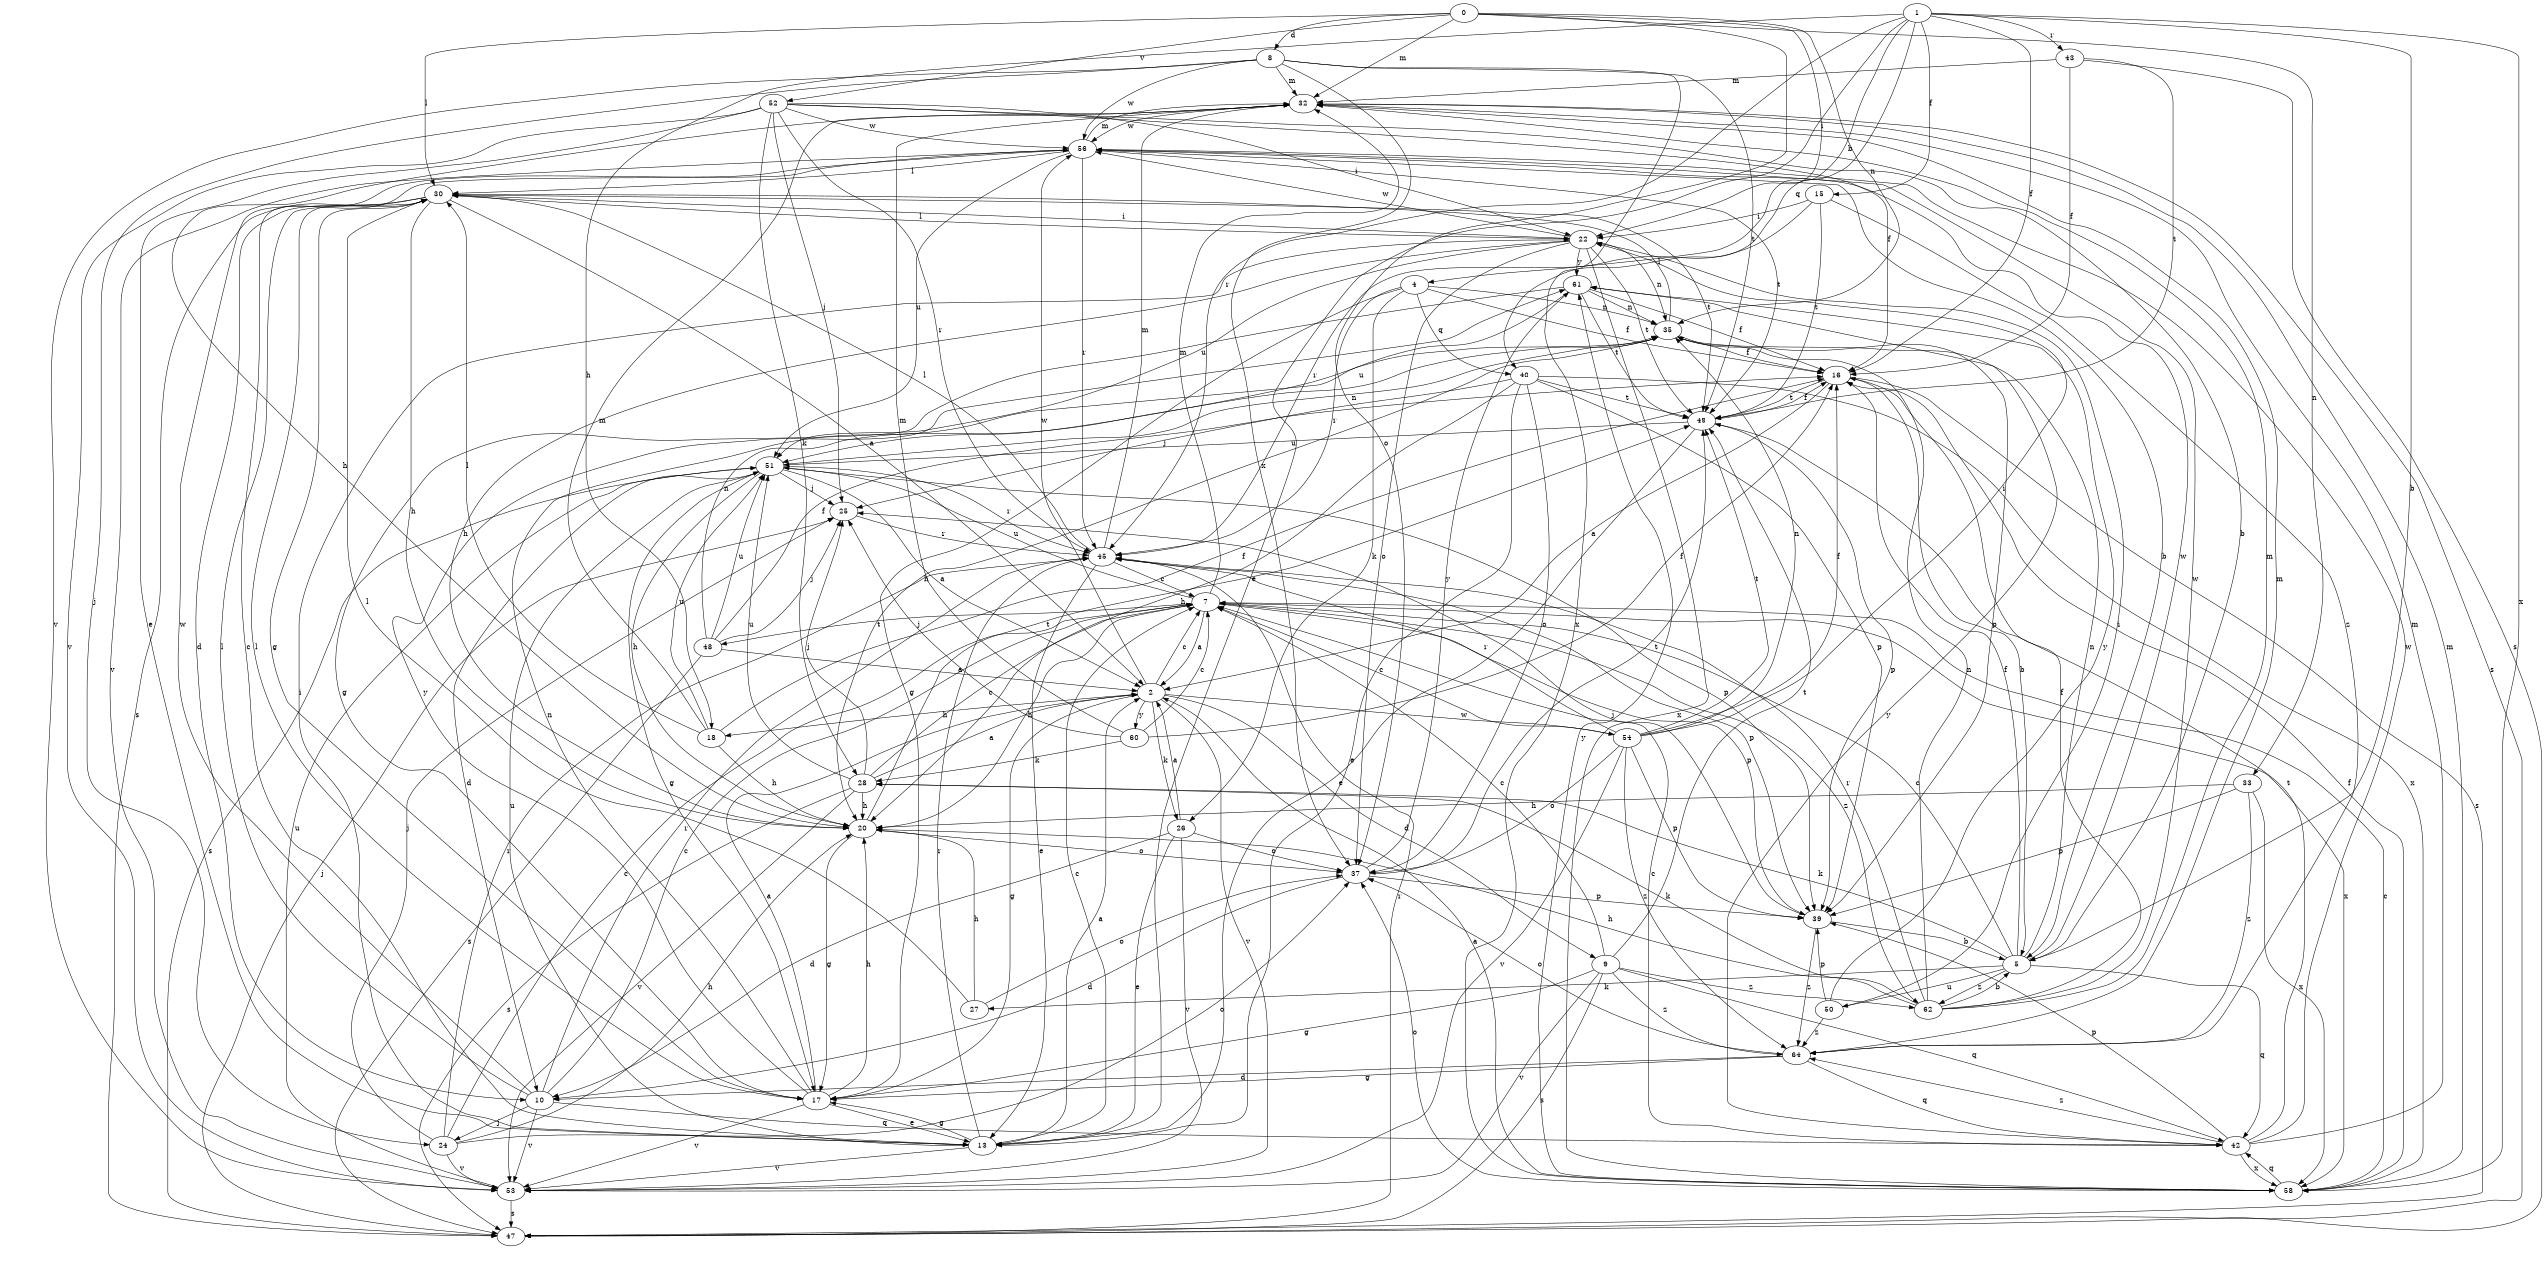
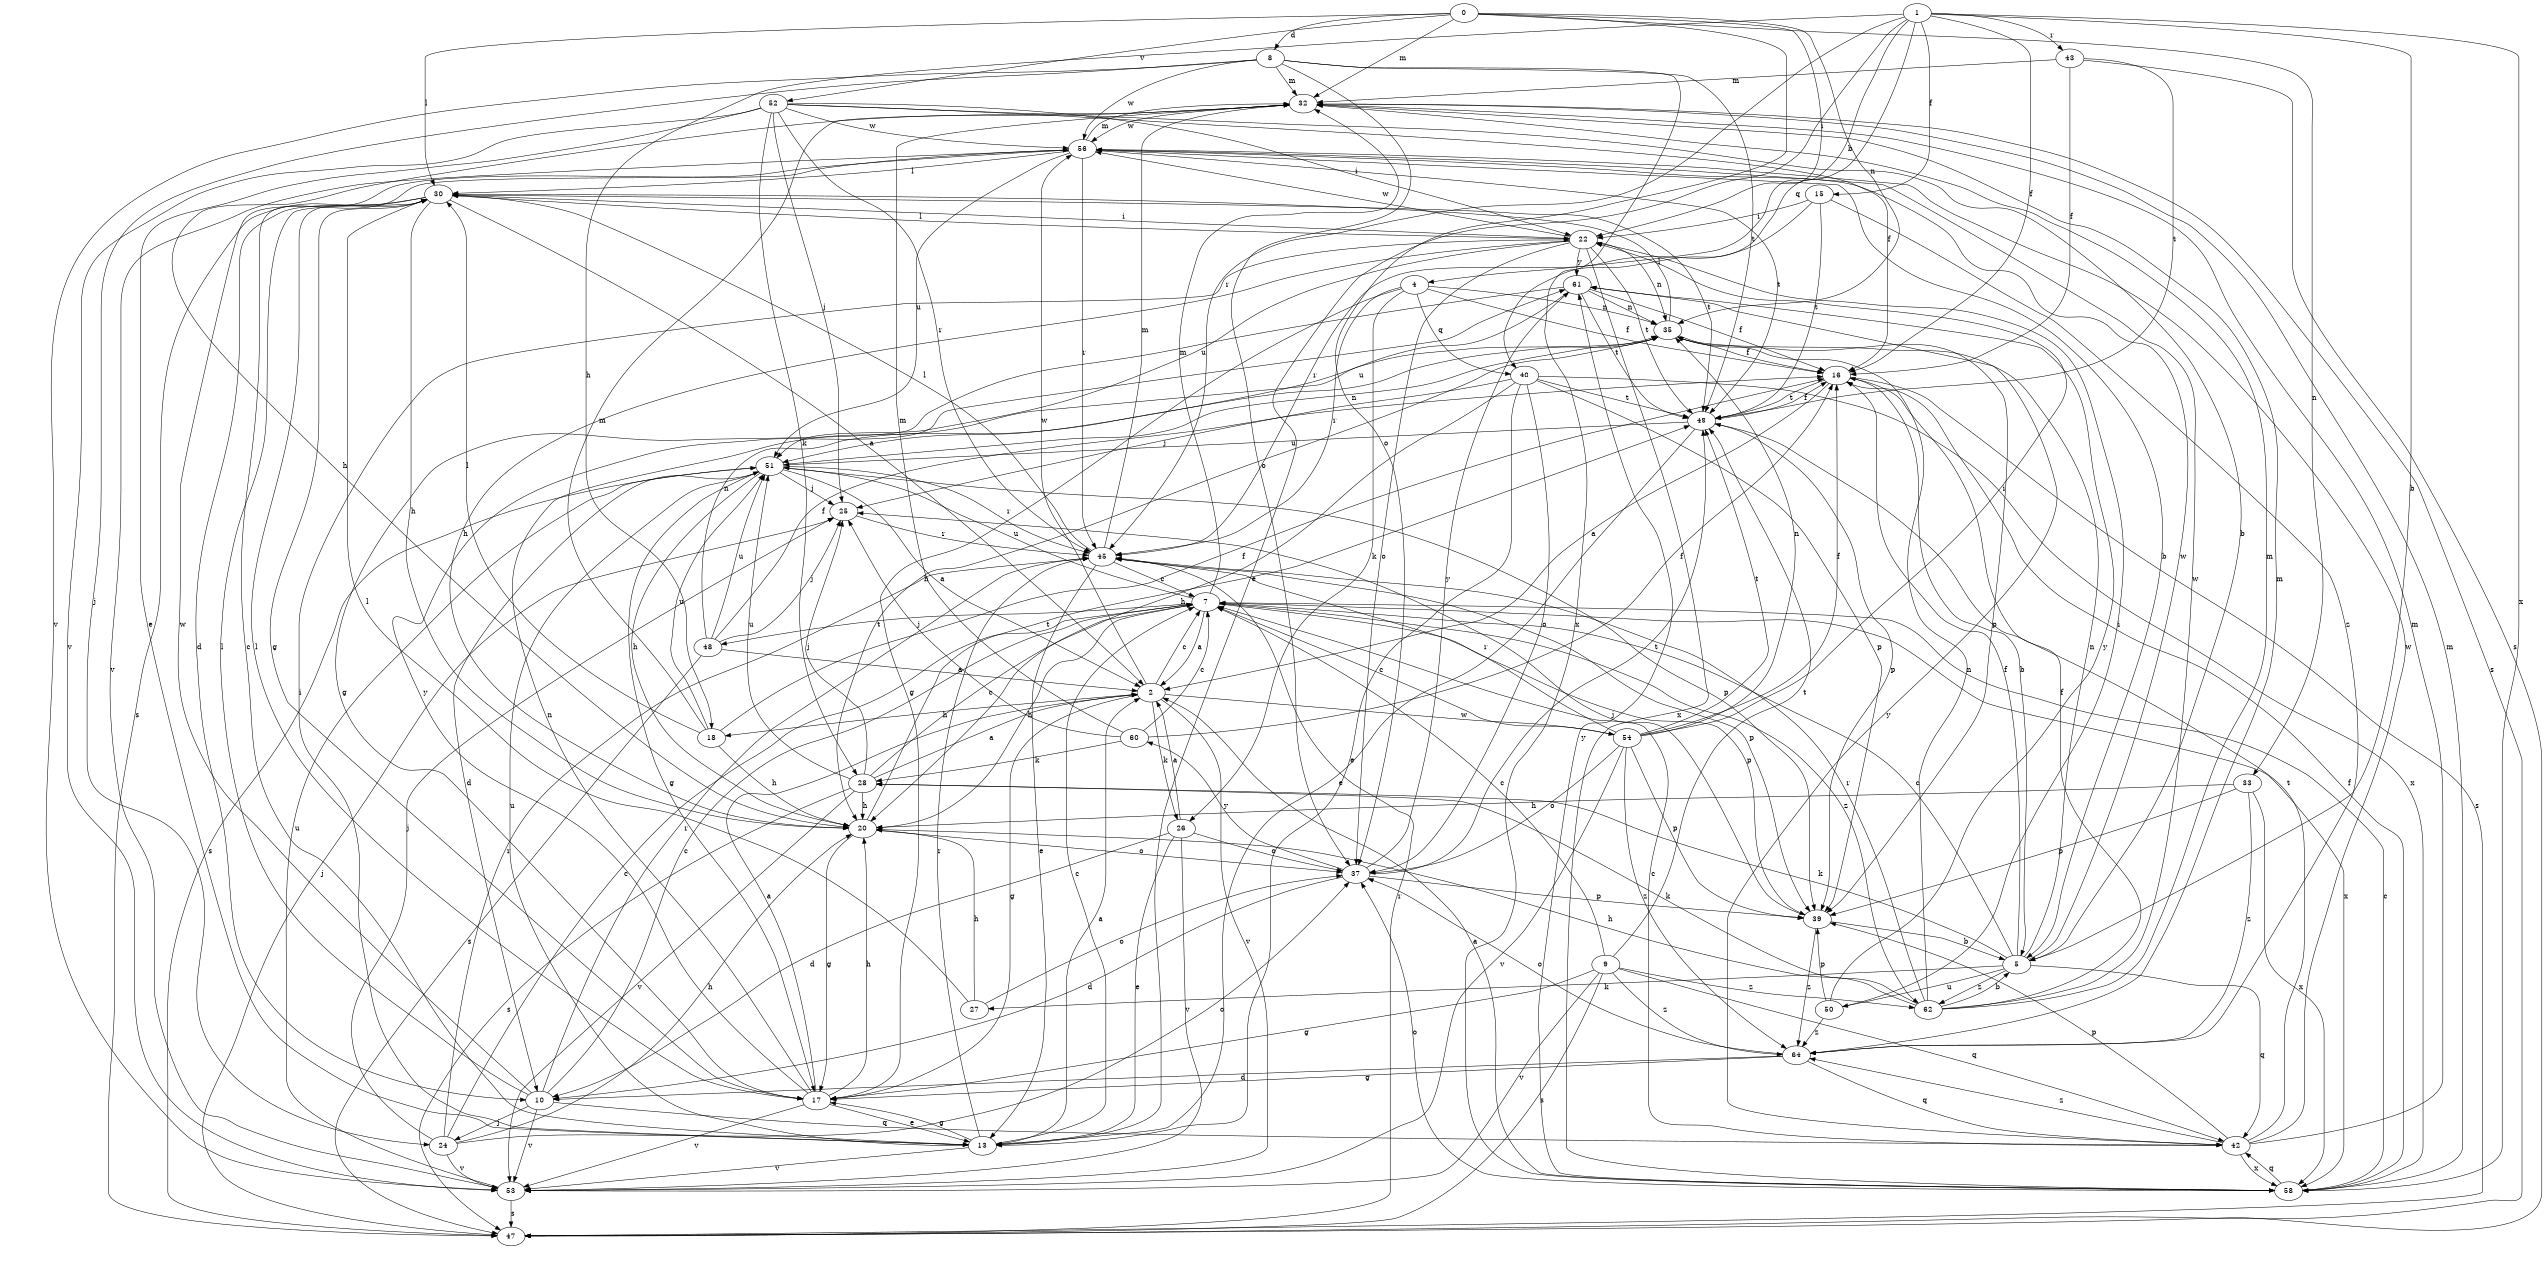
  strict digraph {
    0
    8
    22
    30
    32
    33
    35
    37
    52
    58
    53
    56
    24
    49
    20
    51
    61
    2
    17
    47
    10
    39
    64
    16
    5
    13
    45
    28
    25
    1
    4
    15
    18
    40
    43
    26
    7
    27
    42
    50
    62
    9
    54
    60
    48
    0 -> 8 [label=d]
    0 -> 22 [label=i]
    0 -> 30 [label=l]
    0 -> 32 [label=m]
    0 -> 33 [label=n]
    0 -> 35 [label=n]
    0 -> 37 [label=o]
    0 -> 52 [label=v]
    8 -> 32 [label=m]
-   8 -> 37 [label=x]
+   8 -> 37 [label=o]
    8 -> 58 [label=x]
    8 -> 53 [label=v]
    8 -> 56 [label=w]
    8 -> 24 [label=j]
    8 -> 49 [label=t]
    22 -> 30 [label=l]
    22 -> 35 [label=n]
    22 -> 37 [label=o]
    22 -> 58 [label=x]
    22 -> 56 [label=w]
    22 -> 49 [label=t]
    22 -> 20 [label=h]
    22 -> 51 [label=u]
    22 -> 61 [label=y]
    30 -> 22 [label=i]
    30 -> 49 [label=t]
    30 -> 20 [label=h]
    30 -> 2 [label=a]
    30 -> 17 [label=g]
    30 -> 47 [label=s]
    30 -> 10 [label=d]
    32 -> 56 [label=w]
    32 -> 20 [label=h]
    32 -> 47 [label=s]
    33 -> 58 [label=x]
    33 -> 20 [label=h]
    33 -> 39 [label=p]
    33 -> 64 [label=z]
    35 -> 30 [label=l]
    35 -> 20 [label=h]
    35 -> 39 [label=p]
    35 -> 16 [label=f]
    37 -> 49 [label=t]
    37 -> 61 [label=y]
    37 -> 10 [label=d]
    37 -> 39 [label=p]
    52 -> 22 [label=i]
    52 -> 53 [label=v]
    52 -> 56 [label=w]
    52 -> 16 [label=f]
    52 -> 5 [label=b]
    52 -> 13 [label=e]
    52 -> 45 [label=r]
    52 -> 28 [label=k]
    52 -> 25 [label=j]
    58 -> 32 [label=m]
    58 -> 37 [label=o]
    58 -> 61 [label=y]
    58 -> 2 [label=a]
    58 -> 16 [label=f]
    58 -> 7 [label=c]
    58 -> 42 [label=q]
    53 -> 51 [label=u]
    53 -> 47 [label=s]
    56 -> 30 [label=l]
    56 -> 32 [label=m]
    56 -> 53 [label=v]
    56 -> 49 [label=t]
    56 -> 51 [label=u]
    56 -> 5 [label=b]
    56 -> 13 [label=c]
    56 -> 45 [label=r]
    24 -> 37 [label=o]
    24 -> 53 [label=v]
    24 -> 20 [label=h]
    24 -> 45 [label=r]
    24 -> 25 [label=j]
    24 -> 7 [label=c]
    49 -> 51 [label=u]
    49 -> 39 [label=p]
    49 -> 16 [label=f]
    49 -> 13 [label=e]
    20 -> 37 [label=o]
    20 -> 49 [label=t]
    20 -> 17 [label=g]
    51 -> 35 [label=n]
    51 -> 20 [label=h]
    51 -> 2 [label=a]
    51 -> 17 [label=g]
    51 -> 47 [label=s]
    51 -> 10 [label=d]
    51 -> 39 [label=p]
    51 -> 45 [label=r]
    51 -> 25 [label=j]
    61 -> 35 [label=n]
    61 -> 49 [label=t]
    61 -> 51 [label=u]
    61 -> 17 [label=g]
    61 -> 16 [label=f]
    2 -> 53 [label=v]
    2 -> 56 [label=w]
    2 -> 17 [label=g]
    2 -> 18 [label=h]
    2 -> 26 [label=k]
    2 -> 7 [label=c]
-   2 -> 9 [label=d]
    2 -> 54 [label=w]
-   2 -> 60 [label=y]
+   37 -> 60 [label=y]
    17 -> 30 [label=l]
    17 -> 35 [label=n]
    17 -> 53 [label=v]
    17 -> 20 [label=h]
    17 -> 61 [label=y]
    17 -> 2 [label=a]
    17 -> 13 [label=e]
    47 -> 45 [label=r]
    47 -> 25 [label=j]
    10 -> 30 [label=l]
    10 -> 53 [label=v]
    10 -> 56 [label=w]
    10 -> 24 [label=j]
    10 -> 45 [label=r]
    10 -> 7 [label=c]
    10 -> 42 [label=q]
    39 -> 64 [label=z]
    39 -> 5 [label=b]
    39 -> 25 [label=j]
    64 -> 32 [label=m]
    64 -> 37 [label=o]
    64 -> 17 [label=g]
    64 -> 10 [label=d]
    64 -> 42 [label=q]
    16 -> 49 [label=t]
    16 -> 2 [label=a]
    16 -> 47 [label=s]
    16 -> 5 [label=b]
    5 -> 35 [label=n]
    5 -> 56 [label=w]
    5 -> 16 [label=f]
    5 -> 28 [label=k]
    5 -> 7 [label=c]
    5 -> 27 [label=k]
    5 -> 42 [label=q]
    5 -> 50 [label=u]
    5 -> 62 [label=z]
    13 -> 22 [label=i]
    13 -> 53 [label=v]
    13 -> 51 [label=u]
    13 -> 2 [label=a]
    13 -> 17 [label=g]
    13 -> 45 [label=r]
    13 -> 7 [label=c]
    45 -> 30 [label=l]
    45 -> 32 [label=m]
    45 -> 39 [label=p]
    45 -> 13 [label=e]
    45 -> 7 [label=c]
    28 -> 53 [label=v]
    28 -> 20 [label=h]
    28 -> 51 [label=u]
    28 -> 2 [label=a]
    28 -> 47 [label=s]
    28 -> 25 [label=j]
    28 -> 7 [label=c]
    25 -> 45 [label=r]
    1 -> 58 [label=x]
    1 -> 16 [label=f]
    1 -> 5 [label=b]
    1 -> 13 [label=e]
    1 -> 45 [label=r]
    1 -> 4 [label=b]
    1 -> 15 [label=f]
    1 -> 18 [label=h]
    1 -> 40 [label=q]
    1 -> 43 [label=r]
    4 -> 35 [label=n]
    4 -> 17 [label=g]
    4 -> 16 [label=f]
    4 -> 45 [label=r]
    4 -> 40 [label=q]
    4 -> 26 [label=k]
    15 -> 22 [label=i]
    15 -> 49 [label=t]
    15 -> 64 [label=z]
    15 -> 45 [label=r]
    18 -> 30 [label=l]
    18 -> 32 [label=m]
    18 -> 20 [label=h]
    18 -> 51 [label=u]
    18 -> 16 [label=f]
    40 -> 37 [label=o]
    40 -> 58 [label=x]
    40 -> 49 [label=t]
    40 -> 20 [label=h]
    40 -> 39 [label=p]
    40 -> 13 [label=e]
    40 -> 25 [label=j]
    43 -> 32 [label=m]
    43 -> 49 [label=t]
    43 -> 47 [label=s]
    43 -> 16 [label=f]
    26 -> 37 [label=o]
    26 -> 53 [label=v]
    26 -> 2 [label=a]
    26 -> 10 [label=d]
    26 -> 13 [label=e]
    7 -> 32 [label=m]
    7 -> 58 [label=x]
    7 -> 20 [label=h]
    7 -> 51 [label=u]
    7 -> 2 [label=a]
    7 -> 39 [label=p]
    7 -> 62 [label=z]
    7 -> 48 [label=t]
    27 -> 30 [label=l]
    27 -> 37 [label=o]
    27 -> 20 [label=h]
    42 -> 32 [label=m]
    42 -> 58 [label=x]
    42 -> 56 [label=w]
    42 -> 49 [label=t]
    42 -> 61 [label=y]
    42 -> 39 [label=p]
    42 -> 64 [label=z]
    42 -> 7 [label=c]
    50 -> 22 [label=i]
    50 -> 61 [label=y]
    50 -> 39 [label=p]
    50 -> 64 [label=z]
    62 -> 32 [label=m]
    62 -> 35 [label=n]
    62 -> 56 [label=w]
    62 -> 20 [label=h]
    62 -> 16 [label=f]
    62 -> 5 [label=b]
    62 -> 45 [label=r]
    62 -> 28 [label=k]
    9 -> 53 [label=v]
    9 -> 49 [label=t]
    9 -> 17 [label=g]
    9 -> 47 [label=s]
    9 -> 64 [label=z]
    9 -> 7 [label=c]
    9 -> 42 [label=q]
    9 -> 62 [label=z]
    54 -> 22 [label=i]
    54 -> 35 [label=n]
    54 -> 37 [label=o]
    54 -> 53 [label=v]
    54 -> 49 [label=t]
    54 -> 39 [label=p]
    54 -> 64 [label=z]
    54 -> 16 [label=f]
    54 -> 45 [label=r]
    54 -> 7 [label=c]
    60 -> 32 [label=m]
    60 -> 16 [label=f]
    60 -> 28 [label=k]
    60 -> 25 [label=j]
    60 -> 7 [label=c]
    48 -> 35 [label=n]
    48 -> 51 [label=u]
    48 -> 2 [label=a]
    48 -> 47 [label=s]
    48 -> 16 [label=f]
    48 -> 25 [label=j]
  }
